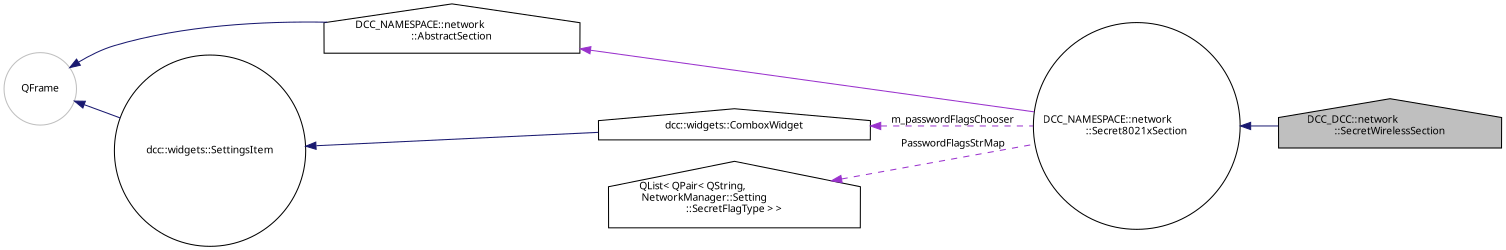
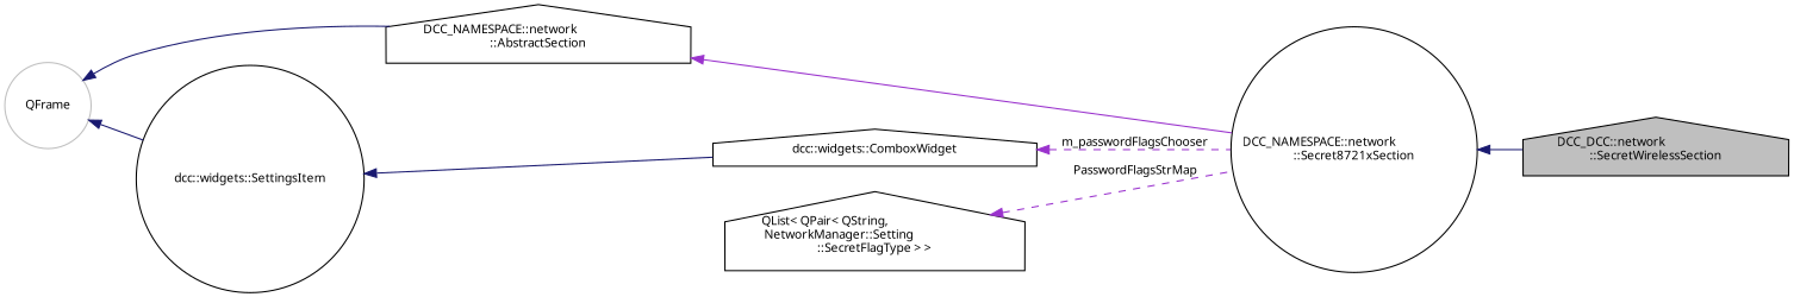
  digraph {
    fontname="Noto Sans"
    rankdir=LR
    node [color=black fillcolor=white fontname="Noto Sans" fontsize=10 shape=house style=filled]
    edge [color=midnightblue dir=back fontname="Noto Sans" fontsize=10 labelfontname=Helvetica labelfontsize=10 style=solid]
    n1 [fillcolor=grey75 fontcolor=black height=0.2 label="DCC_DCC::network\l::SecretWirelessSection" width=0.4]
-   n2 [height=0.2 label="DCC_NAMESPACE::network\l::Secret8021xSection" shape=circle width=0.4]
+   n2 [height=0.2 label="DCC_NAMESPACE::network\l::Secret8721xSection" shape=circle width=0.4]
    n3 [height=0.2 label="DCC_NAMESPACE::network\l::AbstractSection" width=0.4]
    n4 [color=grey75 height=0.2 label=QFrame shape=circle width=0.4]
    n5 [height=0.2 label="dcc::widgets::SettingsItem" shape=circle width=0.4]
    n6 [height=0.2 label="dcc::widgets::ComboxWidget" width=0.4]
    n7 [height=0.2 label="QList\< QPair\< QString,\l NetworkManager::Setting\l::SecretFlagType \> \>" width=0.4]
    n2 -> n1
    n3 -> n2 [color=darkorchid3]
    n4 -> n3
    n4 -> n5
    n5 -> n6
    n6 -> n2 [color=darkorchid3 label=" m_passwordFlagsChooser" style=dashed]
    n7 -> n2 [color=darkorchid3 label=" PasswordFlagsStrMap" style=dashed]
  }
